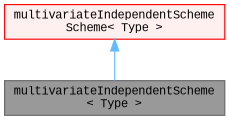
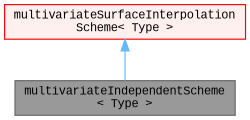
  digraph {
    fontname="Liberation Mono"
    node [fontname="Liberation Mono" fontsize=10 shape=box style=filled]
    n1 [color=gray40 fillcolor=grey60 fontcolor=black height=0.2 label="multivariateIndependentScheme\l\< Type \>" width=0.4]
-   n2 [color=red fillcolor="#FFF0F0" height=0.2 label="multivariateIndependentScheme\lScheme\< Type \>" width=0.4]
+   n2 [color=red fillcolor="#FFF0F0" height=0.2 label="multivariateSurfaceInterpolation\lScheme\< Type \>" width=0.4]
    n2 -> n1 [color=steelblue1 dir=back fontname="Liberation Mono" fontsize=10 labelfontname=Helvetica labelfontsize=10 style=solid]
  }
